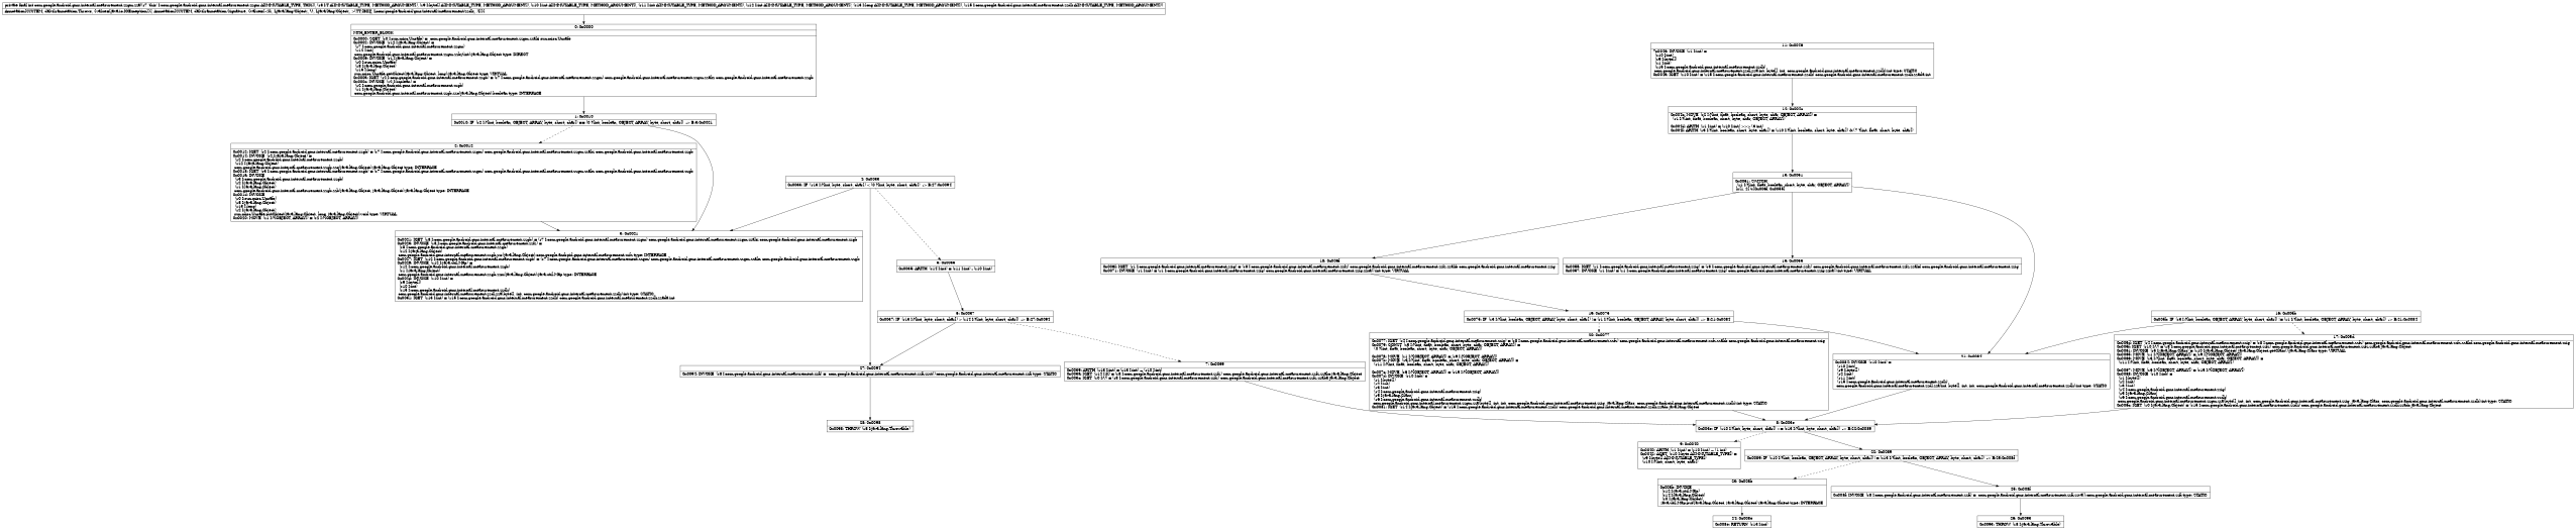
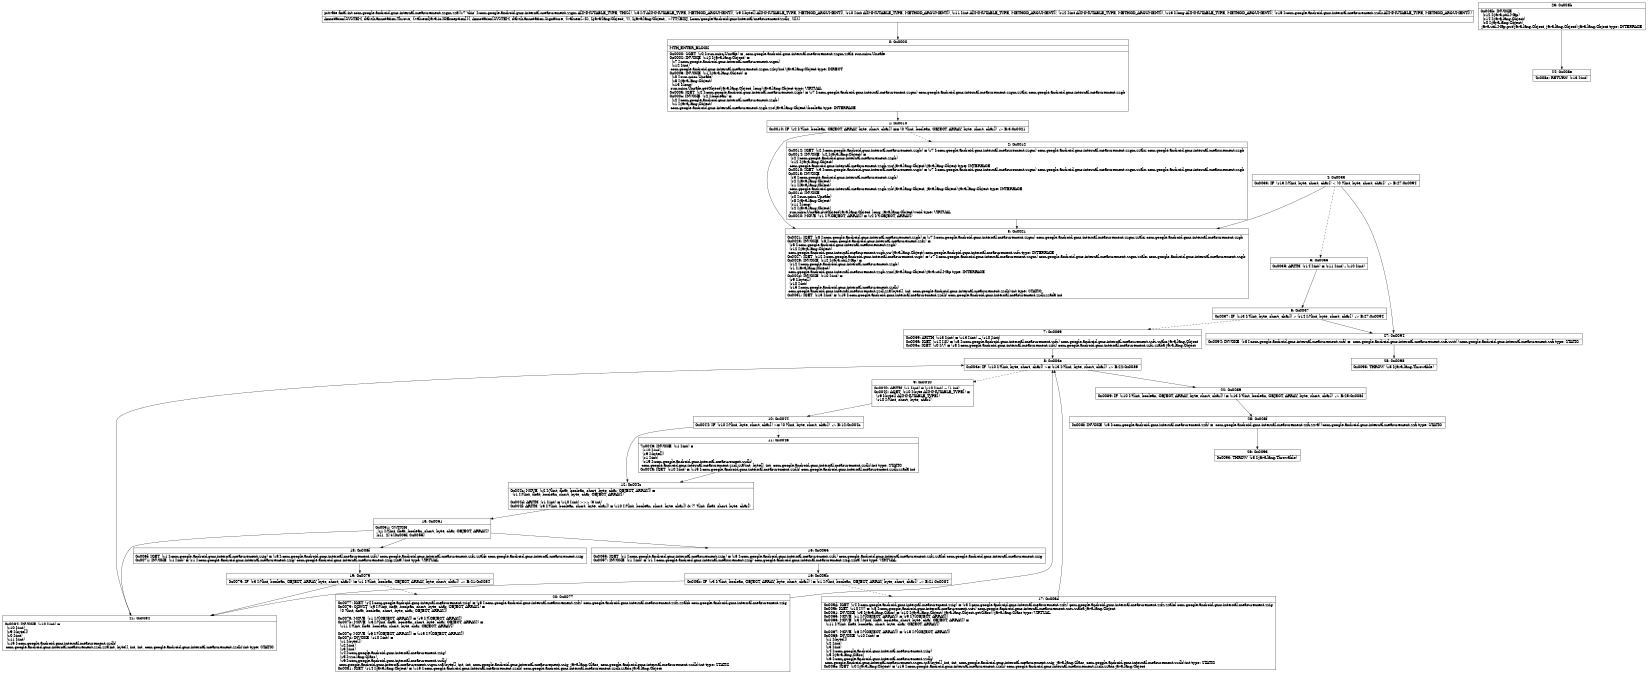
  digraph {
    node [shape=record]
    n1 [label="{0\:\ 0x0000|MTH_ENTER_BLOCK\l|0x0000: SGET  (r0 I:sun.misc.Unsafe) =  com.google.android.gms.internal.measurement.zzgm.zzaki sun.misc.Unsafe \l0x0002: INVOKE  (r12 I:java.lang.Object) = \l  (r7 I:com.google.android.gms.internal.measurement.zzgm)\l  (r12 I:int)\l com.google.android.gms.internal.measurement.zzgm.zzby(int):java.lang.Object type: DIRECT \l0x0006: INVOKE  (r1 I:java.lang.Object) = \l  (r0 I:sun.misc.Unsafe)\l  (r8 I:java.lang.Object)\l  (r13 I:long)\l sun.misc.Unsafe.getObject(java.lang.Object, long):java.lang.Object type: VIRTUAL \l0x000a: IGET  (r2 I:com.google.android.gms.internal.measurement.zzgb) = (r7 I:com.google.android.gms.internal.measurement.zzgm) com.google.android.gms.internal.measurement.zzgm.zzakz com.google.android.gms.internal.measurement.zzgb \l0x000c: INVOKE  (r2 I:boolean) = \l  (r2 I:com.google.android.gms.internal.measurement.zzgb)\l  (r1 I:java.lang.Object)\l com.google.android.gms.internal.measurement.zzgb.zzo(java.lang.Object):boolean type: INTERFACE \l}"]
    n2 [label="{1\:\ 0x0010|0x0010: IF  (r2 I:?[int, boolean, OBJECT, ARRAY, byte, short, char]) == (0 ?[int, boolean, OBJECT, ARRAY, byte, short, char])  \-\> B:3:0x0021 \l}"]
-   n3 [label="{2\:\ 0x0012|0x0012: IGET  (r2 I:com.google.android.gms.internal.measurement.zzgb) = (r7 I:com.google.android.gms.internal.measurement.zzgm) com.google.android.gms.internal.measurement.zzgm.zzakz com.google.android.gms.internal.measurement.zzgb \l0x0014: INVOKE  (r2 I:java.lang.Object) = \l  (r2 I:com.google.android.gms.internal.measurement.zzgb)\l  (r12 I:java.lang.Object)\l com.google.android.gms.internal.measurement.zzgb.zzq(java.lang.Object):java.lang.Object type: INTERFACE \l0x0018: IGET  (r3 I:com.google.android.gms.internal.measurement.zzgb) = (r7 I:com.google.android.gms.internal.measurement.zzgm) com.google.android.gms.internal.measurement.zzgm.zzakz com.google.android.gms.internal.measurement.zzgb \l0x001a: INVOKE  \l  (r3 I:com.google.android.gms.internal.measurement.zzgb)\l  (r2 I:java.lang.Object)\l  (r1 I:java.lang.Object)\l com.google.android.gms.internal.measurement.zzgb.zzb(java.lang.Object, java.lang.Object):java.lang.Object type: INTERFACE \l0x001d: INVOKE  \l  (r0 I:sun.misc.Unsafe)\l  (r8 I:java.lang.Object)\l  (r13 I:long)\l  (r2 I:java.lang.Object)\l sun.misc.Unsafe.putObject(java.lang.Object, long, java.lang.Object):void type: VIRTUAL \l0x0020: MOVE  (r1 I:?[OBJECT, ARRAY]) = (r2 I:?[OBJECT, ARRAY]) \l}"]
+   n3 [label="{2\:\ 0x0012|0x0012: IGET  (r2 I:com.google.android.gms.internal.measurement.zzgb) = (r7 I:com.google.android.gms.internal.measurement.zzgm) com.google.android.gms.internal.measurement.zzgm.zzakz com.google.android.gms.internal.measurement.zzgb \l0x0014: INVOKE  (r2 I:java.lang.Object) = \l  (r2 I:com.google.android.gms.internal.measurement.zzgb)\l  (r12 I:java.lang.Object)\l com.google.android.gms.internal.measurement.zzgb.zzq(java.lang.Object):java.lang.Object type: INTERFACE \l0x0018: IGET  (r3 I:com.google.android.gms.internal.measurement.zzgb) = (r7 I:com.google.android.gms.internal.measurement.zzgm) com.google.android.gms.internal.measurement.zzgm.zzakz com.google.android.gms.internal.measurement.zzgb \l0x001a: INVOKE  \l  (r3 I:com.google.android.gms.internal.measurement.zzgb)\l  (r2 I:java.lang.Object)\l  (r1 I:java.lang.Object)\l com.google.android.gms.internal.measurement.zzgb.zzb(java.lang.Object, java.lang.Object):java.lang.Object type: INTERFACE \l0x001d: INVOKE  \l  (r0 I:sun.misc.Unsafe)\l  (r8 I:java.lang.Object)\l  (r11 I:long)\l  (r2 I:java.lang.Object)\l sun.misc.Unsafe.putObject(java.lang.Object, long, java.lang.Object):void type: VIRTUAL \l0x0020: MOVE  (r1 I:?[OBJECT, ARRAY]) = (r2 I:?[OBJECT, ARRAY]) \l}"]
    n4 [label="{3\:\ 0x0021|0x0021: IGET  (r8 I:com.google.android.gms.internal.measurement.zzgb) = (r7 I:com.google.android.gms.internal.measurement.zzgm) com.google.android.gms.internal.measurement.zzgm.zzakz com.google.android.gms.internal.measurement.zzgb \l0x0023: INVOKE  (r8 I:com.google.android.gms.internal.measurement.zzfz) = \l  (r8 I:com.google.android.gms.internal.measurement.zzgb)\l  (r12 I:java.lang.Object)\l com.google.android.gms.internal.measurement.zzgb.zzr(java.lang.Object):com.google.android.gms.internal.measurement.zzfz type: INTERFACE \l0x0027: IGET  (r12 I:com.google.android.gms.internal.measurement.zzgb) = (r7 I:com.google.android.gms.internal.measurement.zzgm) com.google.android.gms.internal.measurement.zzgm.zzakz com.google.android.gms.internal.measurement.zzgb \l0x0029: INVOKE  (r12 I:java.util.Map) = \l  (r12 I:com.google.android.gms.internal.measurement.zzgb)\l  (r1 I:java.lang.Object)\l com.google.android.gms.internal.measurement.zzgb.zzm(java.lang.Object):java.util.Map type: INTERFACE \l0x002d: INVOKE  (r10 I:int) = \l  (r9 I:byte[])\l  (r10 I:int)\l  (r15 I:com.google.android.gms.internal.measurement.zzdk)\l com.google.android.gms.internal.measurement.zzdl.zza(byte[], int, com.google.android.gms.internal.measurement.zzdk):int type: STATIC \l0x0031: IGET  (r13 I:int) = (r15 I:com.google.android.gms.internal.measurement.zzdk) com.google.android.gms.internal.measurement.zzdk.zzada int \l}"]
    n5 [label="{4\:\ 0x0033|0x0033: IF  (r13 I:?[int, byte, short, char]) \< (0 ?[int, byte, short, char])  \-\> B:27:0x0094 \l}"]
    n6 [label="{5\:\ 0x0035|0x0035: ARITH  (r14 I:int) = (r11 I:int) \- (r10 I:int) \l}"]
    n7 [label="{27\:\ 0x0094|0x0094: INVOKE  (r8 I:com.google.android.gms.internal.measurement.zzfi) =  com.google.android.gms.internal.measurement.zzfi.zzut():com.google.android.gms.internal.measurement.zzfi type: STATIC \l}"]
    n8 [label="{6\:\ 0x0037|0x0037: IF  (r13 I:?[int, byte, short, char]) \> (r14 I:?[int, byte, short, char])  \-\> B:27:0x0094 \l}"]
    n9 [label="{28\:\ 0x0098|0x0098: THROW  (r8 I:java.lang.Throwable) \l}"]
    n10 [label="{7\:\ 0x0039|0x0039: ARITH  (r13 I:int) = (r13 I:int) + (r10 I:int) \l0x003a: IGET  (r14 I:K) = (r8 I:com.google.android.gms.internal.measurement.zzfz) com.google.android.gms.internal.measurement.zzfz.zzakc java.lang.Object \l0x003c: IGET  (r0 I:V) = (r8 I:com.google.android.gms.internal.measurement.zzfz) com.google.android.gms.internal.measurement.zzfz.zzaba java.lang.Object \l}"]
    n11 [label="{8\:\ 0x003e|0x003e: IF  (r10 I:?[int, byte, short, char]) \>= (r13 I:?[int, byte, short, char])  \-\> B:22:0x0089 \l}"]
    n12 [label="{9\:\ 0x0040|0x0040: ARITH  (r1 I:int) = (r10 I:int) + (1 int) \l0x0042: AGET  (r10 I:byte A[IMMUTABLE_TYPE]) = \l  (r9 I:byte[] A[IMMUTABLE_TYPE])\l  (r10 I:?[int, short, byte, char])\l \l}"]
    n13 [label="{22\:\ 0x0089|0x0089: IF  (r10 I:?[int, boolean, OBJECT, ARRAY, byte, short, char]) != (r13 I:?[int, boolean, OBJECT, ARRAY, byte, short, char])  \-\> B:25:0x008f \l}"]
+   n14 [label="{10\:\ 0x0044|0x0044: IF  (r10 I:?[int, byte, short, char]) \>= (0 ?[int, byte, short, char])  \-\> B:12:0x004c \l}"]
    n15 [label="{23\:\ 0x008b|0x008b: INVOKE  \l  (r12 I:java.util.Map)\l  (r14 I:java.lang.Object)\l  (r0 I:java.lang.Object)\l java.util.Map.put(java.lang.Object, java.lang.Object):java.lang.Object type: INTERFACE \l}"]
    n16 [label="{25\:\ 0x008f|0x008f: INVOKE  (r8 I:com.google.android.gms.internal.measurement.zzfi) =  com.google.android.gms.internal.measurement.zzfi.zzva():com.google.android.gms.internal.measurement.zzfi type: STATIC \l}"]
    n17 [label="{11\:\ 0x0046|7x0046: INVOKE  (r1 I:int) = \l  (r10 I:int)\l  (r9 I:byte[])\l  (r1 I:int)\l  (r15 I:com.google.android.gms.internal.measurement.zzdk)\l com.google.android.gms.internal.measurement.zzdl.zza(int, byte[], int, com.google.android.gms.internal.measurement.zzdk):int type: STATIC \l0x004a: IGET  (r10 I:int) = (r15 I:com.google.android.gms.internal.measurement.zzdk) com.google.android.gms.internal.measurement.zzdk.zzada int \l}"]
    n18 [label="{12\:\ 0x004c|0x004c: MOVE  (r2 I:?[int, float, boolean, short, byte, char, OBJECT, ARRAY]) = \l  (r1 I:?[int, float, boolean, short, byte, char, OBJECT, ARRAY])\l \l0x004d: ARITH  (r1 I:int) = (r10 I:int) \>\>\> (3 int) \l0x004f: ARITH  (r3 I:?[int, boolean, short, byte, char]) = (r10 I:?[int, boolean, short, byte, char]) & (7 ?[int, float, short, byte, char]) \l}"]
    n19 [label="{13\:\ 0x0051|0x0051: SWITCH  \l  (r1 I:?[int, float, boolean, short, byte, char, OBJECT, ARRAY])\l k:[1, 2] t:[0x006f, 0x0055] \l}"]
    n20 [label="{15\:\ 0x0055|0x0055: IGET  (r1 I:com.google.android.gms.internal.measurement.zzig) = (r8 I:com.google.android.gms.internal.measurement.zzfz) com.google.android.gms.internal.measurement.zzfz.zzakd com.google.android.gms.internal.measurement.zzig \l0x0057: INVOKE  (r1 I:int) = (r1 I:com.google.android.gms.internal.measurement.zzig) com.google.android.gms.internal.measurement.zzig.zzxa():int type: VIRTUAL \l}"]
    n21 [label="{18\:\ 0x006f|0x006f: IGET  (r1 I:com.google.android.gms.internal.measurement.zzig) = (r8 I:com.google.android.gms.internal.measurement.zzfz) com.google.android.gms.internal.measurement.zzfz.zzakb com.google.android.gms.internal.measurement.zzig \l0x0071: INVOKE  (r1 I:int) = (r1 I:com.google.android.gms.internal.measurement.zzig) com.google.android.gms.internal.measurement.zzig.zzxa():int type: VIRTUAL \l}"]
-   n22 [label="{21\:\ 0x0084|0x0084: INVOKE  (r10 I:int) = \l  (r10 I:int)\l  (r9 I:byte[])\l  (r2 I:int)\l  (r11 I:int)\l  (r15 I:com.google.android.gms.internal.measurement.zzdk)\l com.google.android.gms.internal.measurement.zzdl.zza(int, byte[], int, int, com.google.android.gms.internal.measurement.zzdk):int type: STATIC \l}"]
+   n22 [label="{21\:\ 0x0084|0x0084: INVOKE  (r10 I:int) = \l  (r10 I:int)\l  (r9 I:byte[])\l  (r0 I:int)\l  (r11 I:int)\l  (r15 I:com.google.android.gms.internal.measurement.zzdk)\l com.google.android.gms.internal.measurement.zzdl.zza(int, byte[], int, int, com.google.android.gms.internal.measurement.zzdk):int type: STATIC \l}"]
    n23 [label="{16\:\ 0x005b|0x005b: IF  (r3 I:?[int, boolean, OBJECT, ARRAY, byte, short, char]) != (r1 I:?[int, boolean, OBJECT, ARRAY, byte, short, char])  \-\> B:21:0x0084 \l}"]
    n24 [label="{19\:\ 0x0075|0x0075: IF  (r3 I:?[int, boolean, OBJECT, ARRAY, byte, short, char]) != (r1 I:?[int, boolean, OBJECT, ARRAY, byte, short, char])  \-\> B:21:0x0084 \l}"]
    n25 [label="{17\:\ 0x005d|0x005d: IGET  (r4 I:com.google.android.gms.internal.measurement.zzig) = (r8 I:com.google.android.gms.internal.measurement.zzfz) com.google.android.gms.internal.measurement.zzfz.zzakd com.google.android.gms.internal.measurement.zzig \l0x005f: IGET  (r10 I:V) = (r8 I:com.google.android.gms.internal.measurement.zzfz) com.google.android.gms.internal.measurement.zzfz.zzaba java.lang.Object \l0x0061: INVOKE  (r5 I:java.lang.Class) = (r10 I:java.lang.Object) java.lang.Object.getClass():java.lang.Class type: VIRTUAL \l0x0065: MOVE  (r1 I:?[OBJECT, ARRAY]) = (r9 I:?[OBJECT, ARRAY]) \l0x0066: MOVE  (r3 I:?[int, float, boolean, short, byte, char, OBJECT, ARRAY]) = \l  (r11 I:?[int, float, boolean, short, byte, char, OBJECT, ARRAY])\l \l0x0067: MOVE  (r6 I:?[OBJECT, ARRAY]) = (r15 I:?[OBJECT, ARRAY]) \l0x0068: INVOKE  (r10 I:int) = \l  (r1 I:byte[])\l  (r2 I:int)\l  (r3 I:int)\l  (r4 I:com.google.android.gms.internal.measurement.zzig)\l  (r5 I:java.lang.Class)\l  (r6 I:com.google.android.gms.internal.measurement.zzdk)\l com.google.android.gms.internal.measurement.zzgm.zza(byte[], int, int, com.google.android.gms.internal.measurement.zzig, java.lang.Class, com.google.android.gms.internal.measurement.zzdk):int type: STATIC \l0x006c: IGET  (r0 I:java.lang.Object) = (r15 I:com.google.android.gms.internal.measurement.zzdk) com.google.android.gms.internal.measurement.zzdk.zzadc java.lang.Object \l}"]
-   n26 [label="{20\:\ 0x0077|0x0077: IGET  (r4 I:com.google.android.gms.internal.measurement.zzig) = (r8 I:com.google.android.gms.internal.measurement.zzfz) com.google.android.gms.internal.measurement.zzfz.zzakb com.google.android.gms.internal.measurement.zzig \l0x0079: CONST  (r5 I:?[int, float, boolean, short, byte, char, OBJECT, ARRAY]) = \l  (0 ?[int, float, boolean, short, byte, char, OBJECT, ARRAY])\l \l0x007a: MOVE  (r1 I:?[OBJECT, ARRAY]) = (r9 I:?[OBJECT, ARRAY]) \l0x007b: MOVE  (r3 I:?[int, float, boolean, short, byte, char, OBJECT, ARRAY]) = \l  (r11 I:?[int, float, boolean, short, byte, char, OBJECT, ARRAY])\l \l0x007c: MOVE  (r6 I:?[OBJECT, ARRAY]) = (r15 I:?[OBJECT, ARRAY]) \l0x007d: INVOKE  (r10 I:int) = \l  (r1 I:byte[])\l  (r2 I:int)\l  (r3 I:int)\l  (r4 I:com.google.android.gms.internal.measurement.zzig)\l  (r5 I:java.lang.Class)\l  (r6 I:com.google.android.gms.internal.measurement.zzdk)\l com.google.android.gms.internal.measurement.zzgm.zza(byte[], int, int, com.google.android.gms.internal.measurement.zzig, java.lang.Class, com.google.android.gms.internal.measurement.zzdk):int type: STATIC \l0x0081: IGET  (r14 I:java.lang.Object) = (r15 I:com.google.android.gms.internal.measurement.zzdk) com.google.android.gms.internal.measurement.zzdk.zzadc java.lang.Object \l}"]
-   n27 [label="{24\:\ 0x008e|0x008e: RETURN  (r13 I:int) \l}"]
+   n26 [label="{20\:\ 0x0077|0x0077: IGET  (r4 I:com.google.android.gms.internal.measurement.zzig) = (r8 I:com.google.android.gms.internal.measurement.zzfz) com.google.android.gms.internal.measurement.zzfz.zzakb com.google.android.gms.internal.measurement.zzig \l0x0079: CONST  (r5 I:?[int, float, boolean, short, byte, char, OBJECT, ARRAY]) = \l  (0 ?[int, float, boolean, short, byte, char, OBJECT, ARRAY])\l \l0x007a: MOVE  (r1 I:?[OBJECT, ARRAY]) = (r9 I:?[OBJECT, ARRAY]) \l0x007b: MOVE  (r3 I:?[int, float, boolean, short, byte, char, OBJECT, ARRAY]) = \l  (r11 I:?[int, float, boolean, short, byte, char, OBJECT, ARRAY])\l \l0x007c: MOVE  (r6 I:?[OBJECT, ARRAY]) = (r15 I:?[OBJECT, ARRAY]) \l0x007d: INVOKE  (r10 I:int) = \l  (r1 I:byte[])\l  (r2 I:int)\l  (r3 I:int)\l  (r4 I:com.google.android.gms.internal.measurement.zzig)\l  (r5 I:zzo.lang.Class)\l  (r6 I:com.google.android.gms.internal.measurement.zzdk)\l com.google.android.gms.internal.measurement.zzgm.zza(byte[], int, int, com.google.android.gms.internal.measurement.zzig, java.lang.Class, com.google.android.gms.internal.measurement.zzdk):int type: STATIC \l0x0081: IGET  (r14 I:java.lang.Object) = (r15 I:com.google.android.gms.internal.measurement.zzdk) com.google.android.gms.internal.measurement.zzdk.zzadc java.lang.Object \l}"]
+   n27 [label="{24\:\ 0x008e|4x008e: RETURN  (r13 I:int) \l}"]
    n28 [label="{26\:\ 0x0093|0x0093: THROW  (r8 I:java.lang.Throwable) \l}"]
    n29 [label="{private final int com.google.android.gms.internal.measurement.zzgm.zza((r7 'this' I:com.google.android.gms.internal.measurement.zzgm A[IMMUTABLE_TYPE, THIS]), (r8 I:T A[IMMUTABLE_TYPE, METHOD_ARGUMENT]), (r9 I:byte[] A[IMMUTABLE_TYPE, METHOD_ARGUMENT]), (r10 I:int A[IMMUTABLE_TYPE, METHOD_ARGUMENT]), (r11 I:int A[IMMUTABLE_TYPE, METHOD_ARGUMENT]), (r12 I:int A[IMMUTABLE_TYPE, METHOD_ARGUMENT]), (r13 I:long A[IMMUTABLE_TYPE, METHOD_ARGUMENT]), (r15 I:com.google.android.gms.internal.measurement.zzdk A[IMMUTABLE_TYPE, METHOD_ARGUMENT]))  | Annotation[SYSTEM, dalvik.annotation.Throws, \{value=[java.io.IOException]\}], Annotation[SYSTEM, dalvik.annotation.Signature, \{value=[\<K:, Ljava\/lang\/Object;, V:, Ljava\/lang\/Object;, \>(TT;[BIIIJ, Lcom\/google\/android\/gms\/internal\/measurement\/zzdk;, )I]\}]\l}"]
    n1 -> n2
    n2 -> n3 [style=dashed]
    n2 -> n4
    n3 -> n4
    n5 -> n4
    n5 -> n6 [style=dashed]
    n5 -> n7
    n6 -> n8
    n7 -> n9
    n8 -> n7
    n8 -> n10 [style=dashed]
    n10 -> n11
    n11 -> n12 [style=dashed]
    n11 -> n13
-   n13 -> n15 [style=dashed]
+   n12 -> n14
    n13 -> n16
+   n14 -> n17 [style=dashed]
+   n14 -> n18
    n15 -> n27
    n16 -> n28
    n17 -> n18
    n18 -> n19
    n19 -> n20
    n19 -> n21
    n19 -> n22
+   n20 -> n23
    n21 -> n24
    n22 -> n11
    n23 -> n22
    n23 -> n25 [style=dashed]
    n24 -> n22
    n24 -> n26 [style=dashed]
    n25 -> n11
    n26 -> n11
    n29 -> n1
  }
